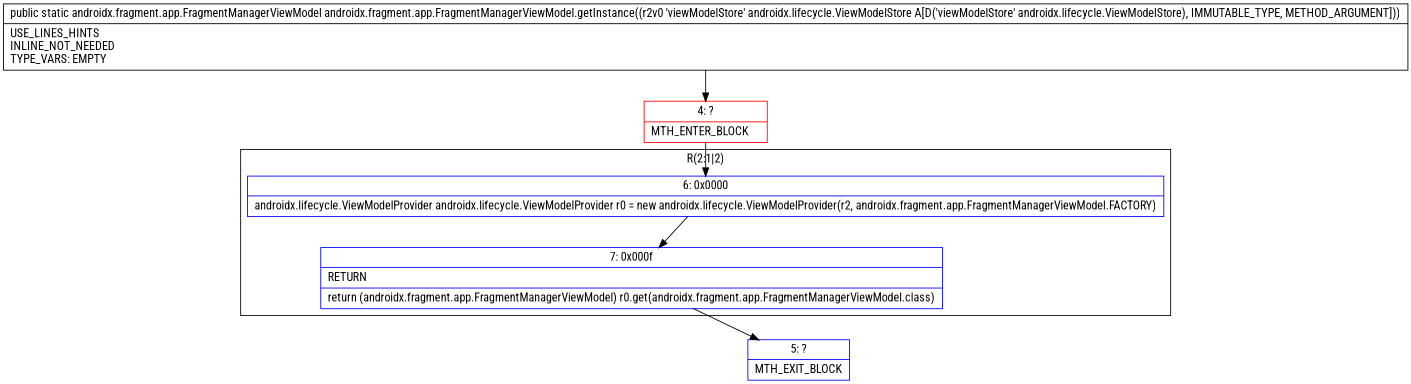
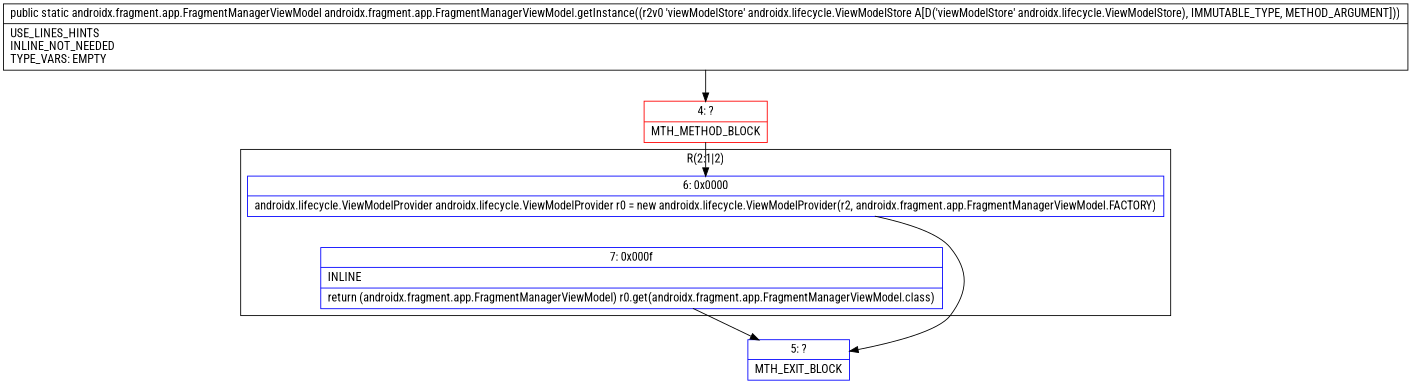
  digraph {
    fontname="Roboto Condensed"
    node [color=blue fontname="Roboto Condensed" shape=record]
    edge [fontname="Roboto Condensed"]
    n1 [label="{6\:\ 0x0000|androidx.lifecycle.ViewModelProvider androidx.lifecycle.ViewModelProvider r0 = new androidx.lifecycle.ViewModelProvider(r2, androidx.fragment.app.FragmentManagerViewModel.FACTORY)\l}"]
-   n2 [label="{7\:\ 0x000f|RETURN\l|return (androidx.fragment.app.FragmentManagerViewModel) r0.get(androidx.fragment.app.FragmentManagerViewModel.class)\l}"]
+   n2 [label="{7\:\ 0x000f|INLINE\l|return (androidx.fragment.app.FragmentManagerViewModel) r0.get(androidx.fragment.app.FragmentManagerViewModel.class)\l}"]
    n3 [label="{5\:\ ?|MTH_EXIT_BLOCK\l}"]
-   n4 [color=red label="{4\:\ ?|MTH_ENTER_BLOCK\l}"]
+   n4 [color=red label="{4\:\ ?|MTH_METHOD_BLOCK\l}"]
    n5 [label="{public static androidx.fragment.app.FragmentManagerViewModel androidx.fragment.app.FragmentManagerViewModel.getInstance((r2v0 'viewModelStore' androidx.lifecycle.ViewModelStore A[D('viewModelStore' androidx.lifecycle.ViewModelStore), IMMUTABLE_TYPE, METHOD_ARGUMENT]))  | USE_LINES_HINTS\lINLINE_NOT_NEEDED\lTYPE_VARS: EMPTY\l}" color=""]
    subgraph cluster_1 {
      label="R(2:1|2)"
      n1
      n2
    }
-   n1 -> n2
+   n1 -> n3
    n2 -> n3
    n4 -> n1
    n5 -> n4
  }
